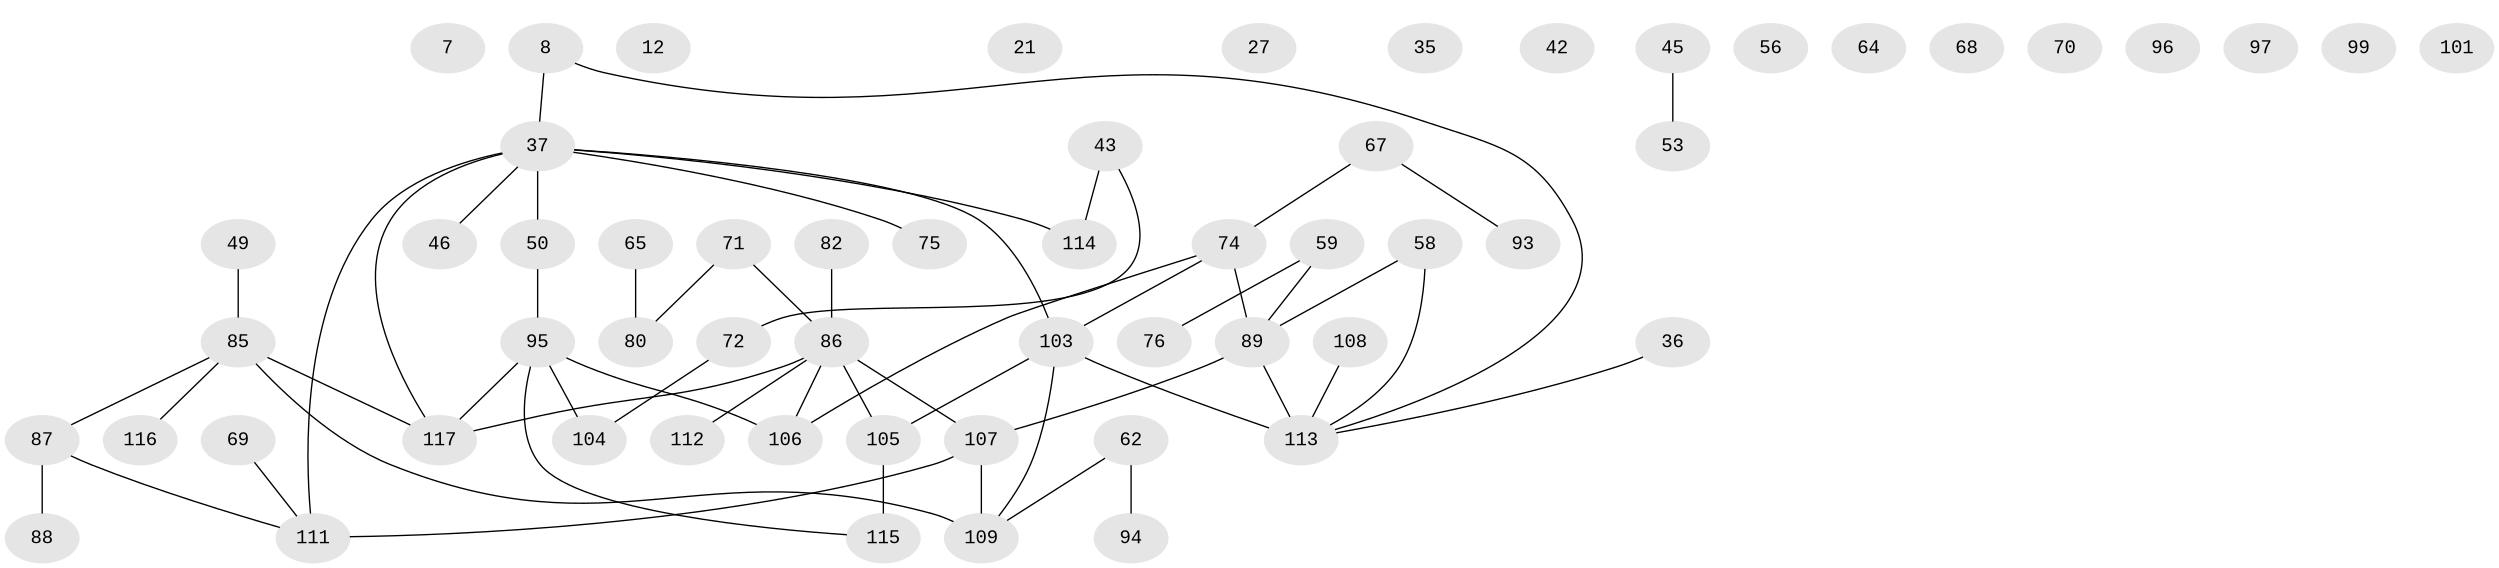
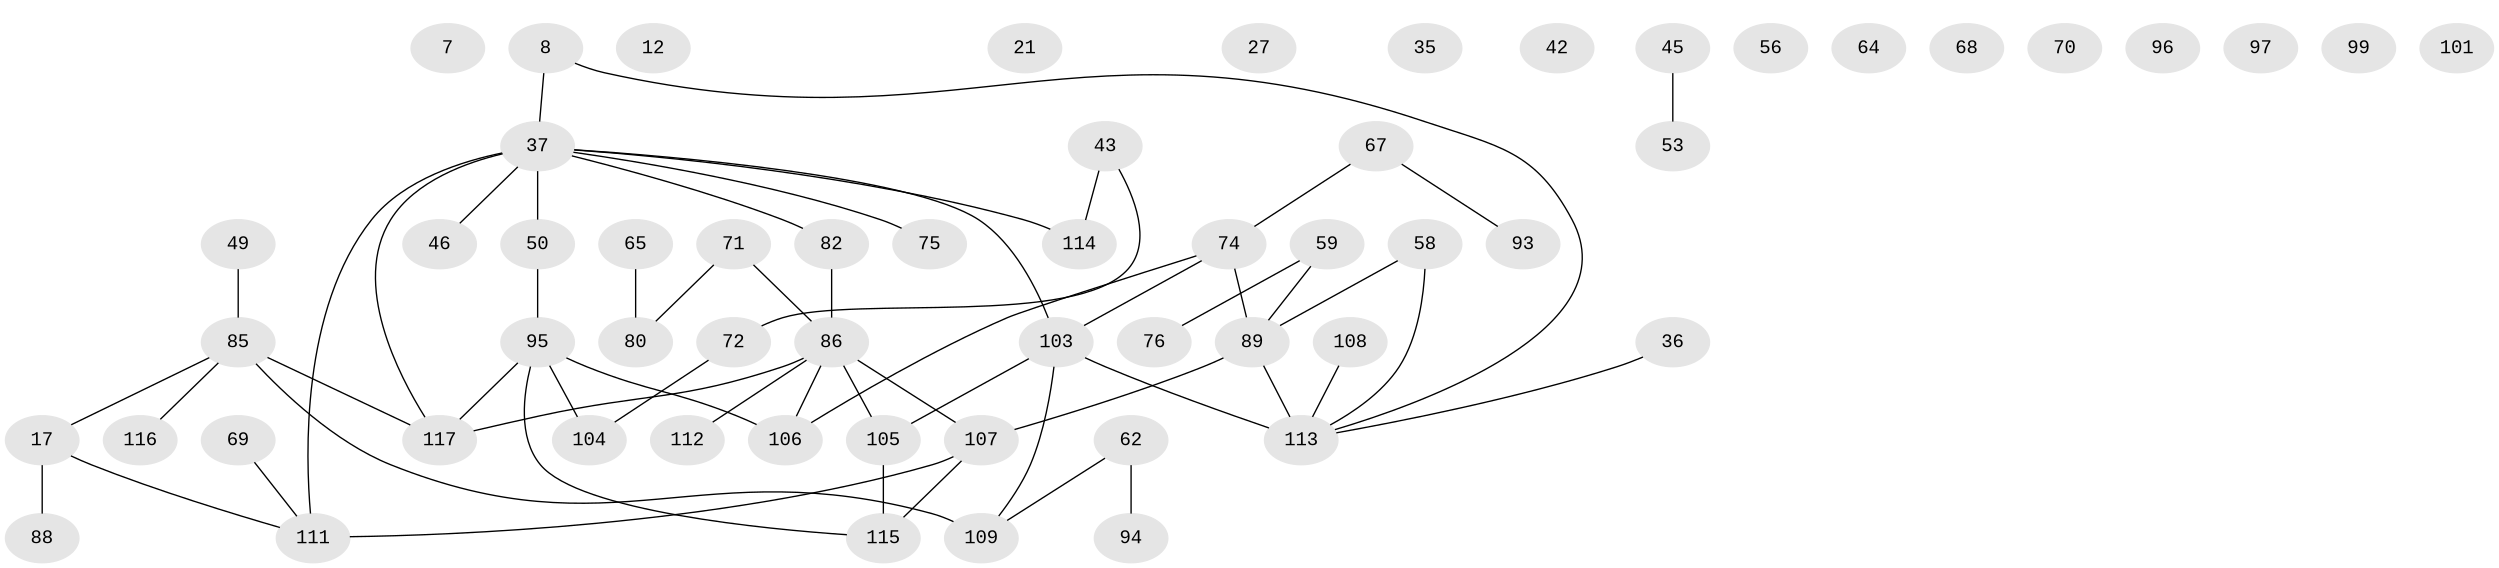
  graph {
    fontname="Liberation Mono"
    node [color=gray90 fontname="Liberation Mono" style=filled]
    edge [fontname="Liberation Mono"]
    7
    37 [super="+9"]
    46 [super="+23"]
    50
    75
    82 [super="+32+81+14"]
    103 [super="+84+48+77"]
    111 [super="+110"]
    114
    117 [super="+91+25"]
    8
    113 [super="+98+92"]
    12
    21
    27
    35
    36 [super="+19"]
    95 [super="+73"]
    86 [super="+26+79"]
    109
    105 [super="+102+22"]
    42
    43
    72
    104
    45
    53
    49 [super="+24"]
    85 [super="+44"]
    116 [super="+4"]
-   87 [super="+51"]
+   87 [super="+51" label=17]
    106 [super="+83"]
    115 [super="+100+13"]
    56
    89 [super="+61"]
    107 [super="+54"]
    58
    76 [super="+29"]
    59
    62
    94
    64
    65
    80
    67 [super="+2+55"]
    74 [super="+39+34"]
    93
    68
    69
    70
    71
    112
    88 [super="+66"]
    96
    97
    99
    101
    108 [super="+6"]
    37 -- 46
    37 -- 50 [weight=2]
    37 -- 75
+   37 -- 82
    37 -- 103
    37 -- 111 [weight=3]
    37 -- 114
    37 -- 117
    50 -- 95 [weight=2]
    82 -- 86
    103 -- 113 [weight=2]
    103 -- 109
    103 -- 105
    8 -- 37
    8 -- 113
    36 -- 113
    95 -- 117
    95 -- 104
    95 -- 106
    95 -- 115
    86 -- 117
    86 -- 105 [weight=2]
    86 -- 106
    86 -- 107
    86 -- 112
    105 -- 115
    43 -- 114
    43 -- 72
    72 -- 104
    45 -- 53
    49 -- 85
    85 -- 117
    85 -- 109 [weight=2]
    85 -- 116
    85 -- 87
    87 -- 111
    87 -- 88
    89 -- 113 [weight=2]
    89 -- 107
    107 -- 111
-   107 -- 109
+   107 -- 115
    58 -- 113
    58 -- 89
    59 -- 89
    59 -- 76
    62 -- 109
    62 -- 94
    65 -- 80
    67 -- 74
    67 -- 93
    74 -- 103
    74 -- 106
    74 -- 89 [weight=2]
    69 -- 111
    71 -- 86
    71 -- 80
    108 -- 113
  }
